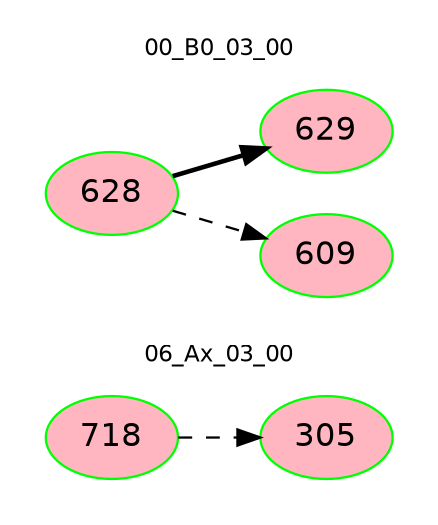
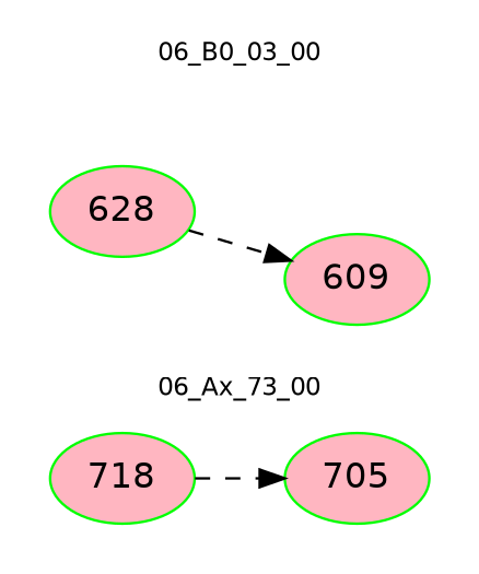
  digraph {
    fontname="DejaVu Sans"
    rankdir=LR
    node [color=green fillcolor=lightpink fontname="DejaVu Sans" style=filled]
    edge [color=black fontname="DejaVu Sans" style=dashed]
    n1 [label=718]
-   n2 [label=305]
+   n2 [label=705]
    n3 [label=628]
    n4 [label=609]
-   n5 [label=629]
    subgraph cluster_1 {
      color=white
      fontsize=10
-     label="06_Ax_03_00"
+     label="06_Ax_73_00"
      n1
      n2
    }
    subgraph cluster_2 {
      color=white
      fontsize=10
-     label="00_B0_03_00"
+     label="06_B0_03_00"
      n3
      n4
-     n5
    }
    n1 -> n2
    n3 -> n4
-   n3 -> n5 [style=bold]
  }
